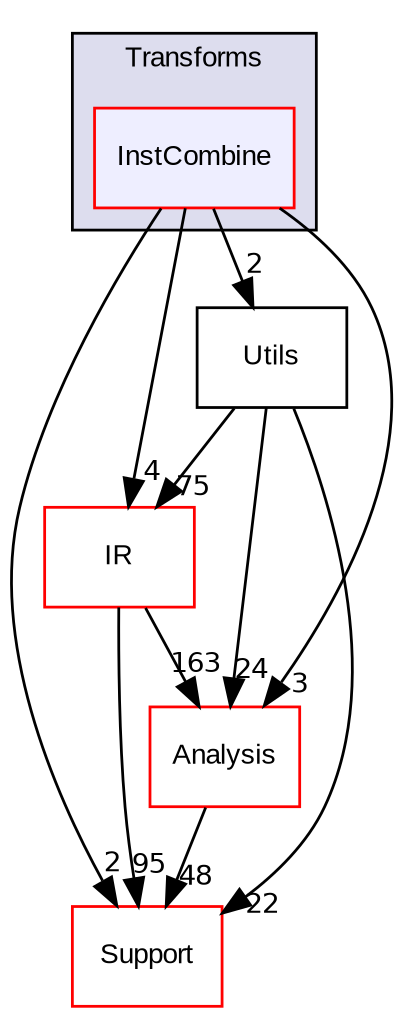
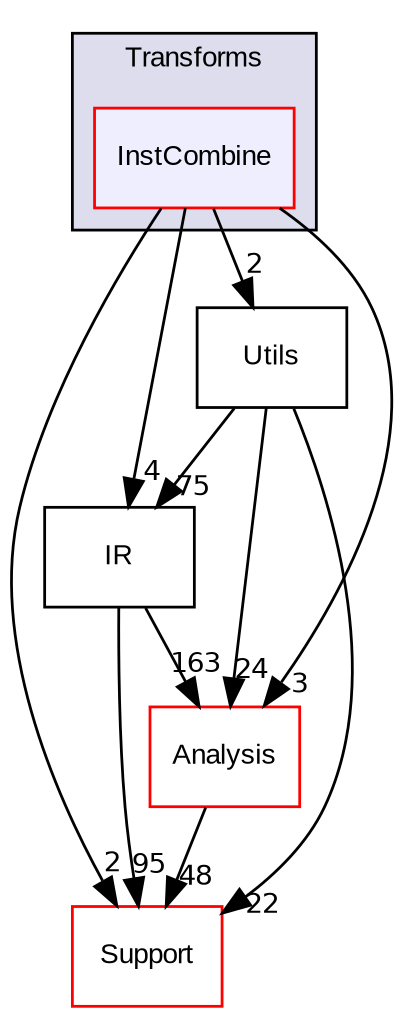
  digraph {
    compound=true
    fontname="Liberation Sans"
    node [color=red fontname="Liberation Sans" fontsize=10 shape=box]
    edge [fontname="Liberation Sans" headlabel=2 labeldistance=1.5 labelfontname=Helvetica labelfontsize=10]
    n1 [fillcolor="#eeeeff" label=InstCombine pencolor=black style=filled]
-   n2 [label=IR]
+   n2 [label=IR color=""]
    n3 [label=Support]
    n4 [label=Analysis]
    n5 [label=Utils color=""]
    subgraph cluster_1 {
      bgcolor="#ddddee"
      fontsize=10
      label=Transforms
      pencolor=black
      n1
    }
    n1 -> n2 [headlabel=4]
    n1 -> n3
    n1 -> n4 [headlabel=3]
    n1 -> n5
    n2 -> n3 [headlabel=95]
    n2 -> n4 [headlabel=163]
    n4 -> n3 [headlabel=48]
    n5 -> n2 [headlabel=75]
    n5 -> n3 [headlabel=22]
    n5 -> n4 [headlabel=24]
  }
